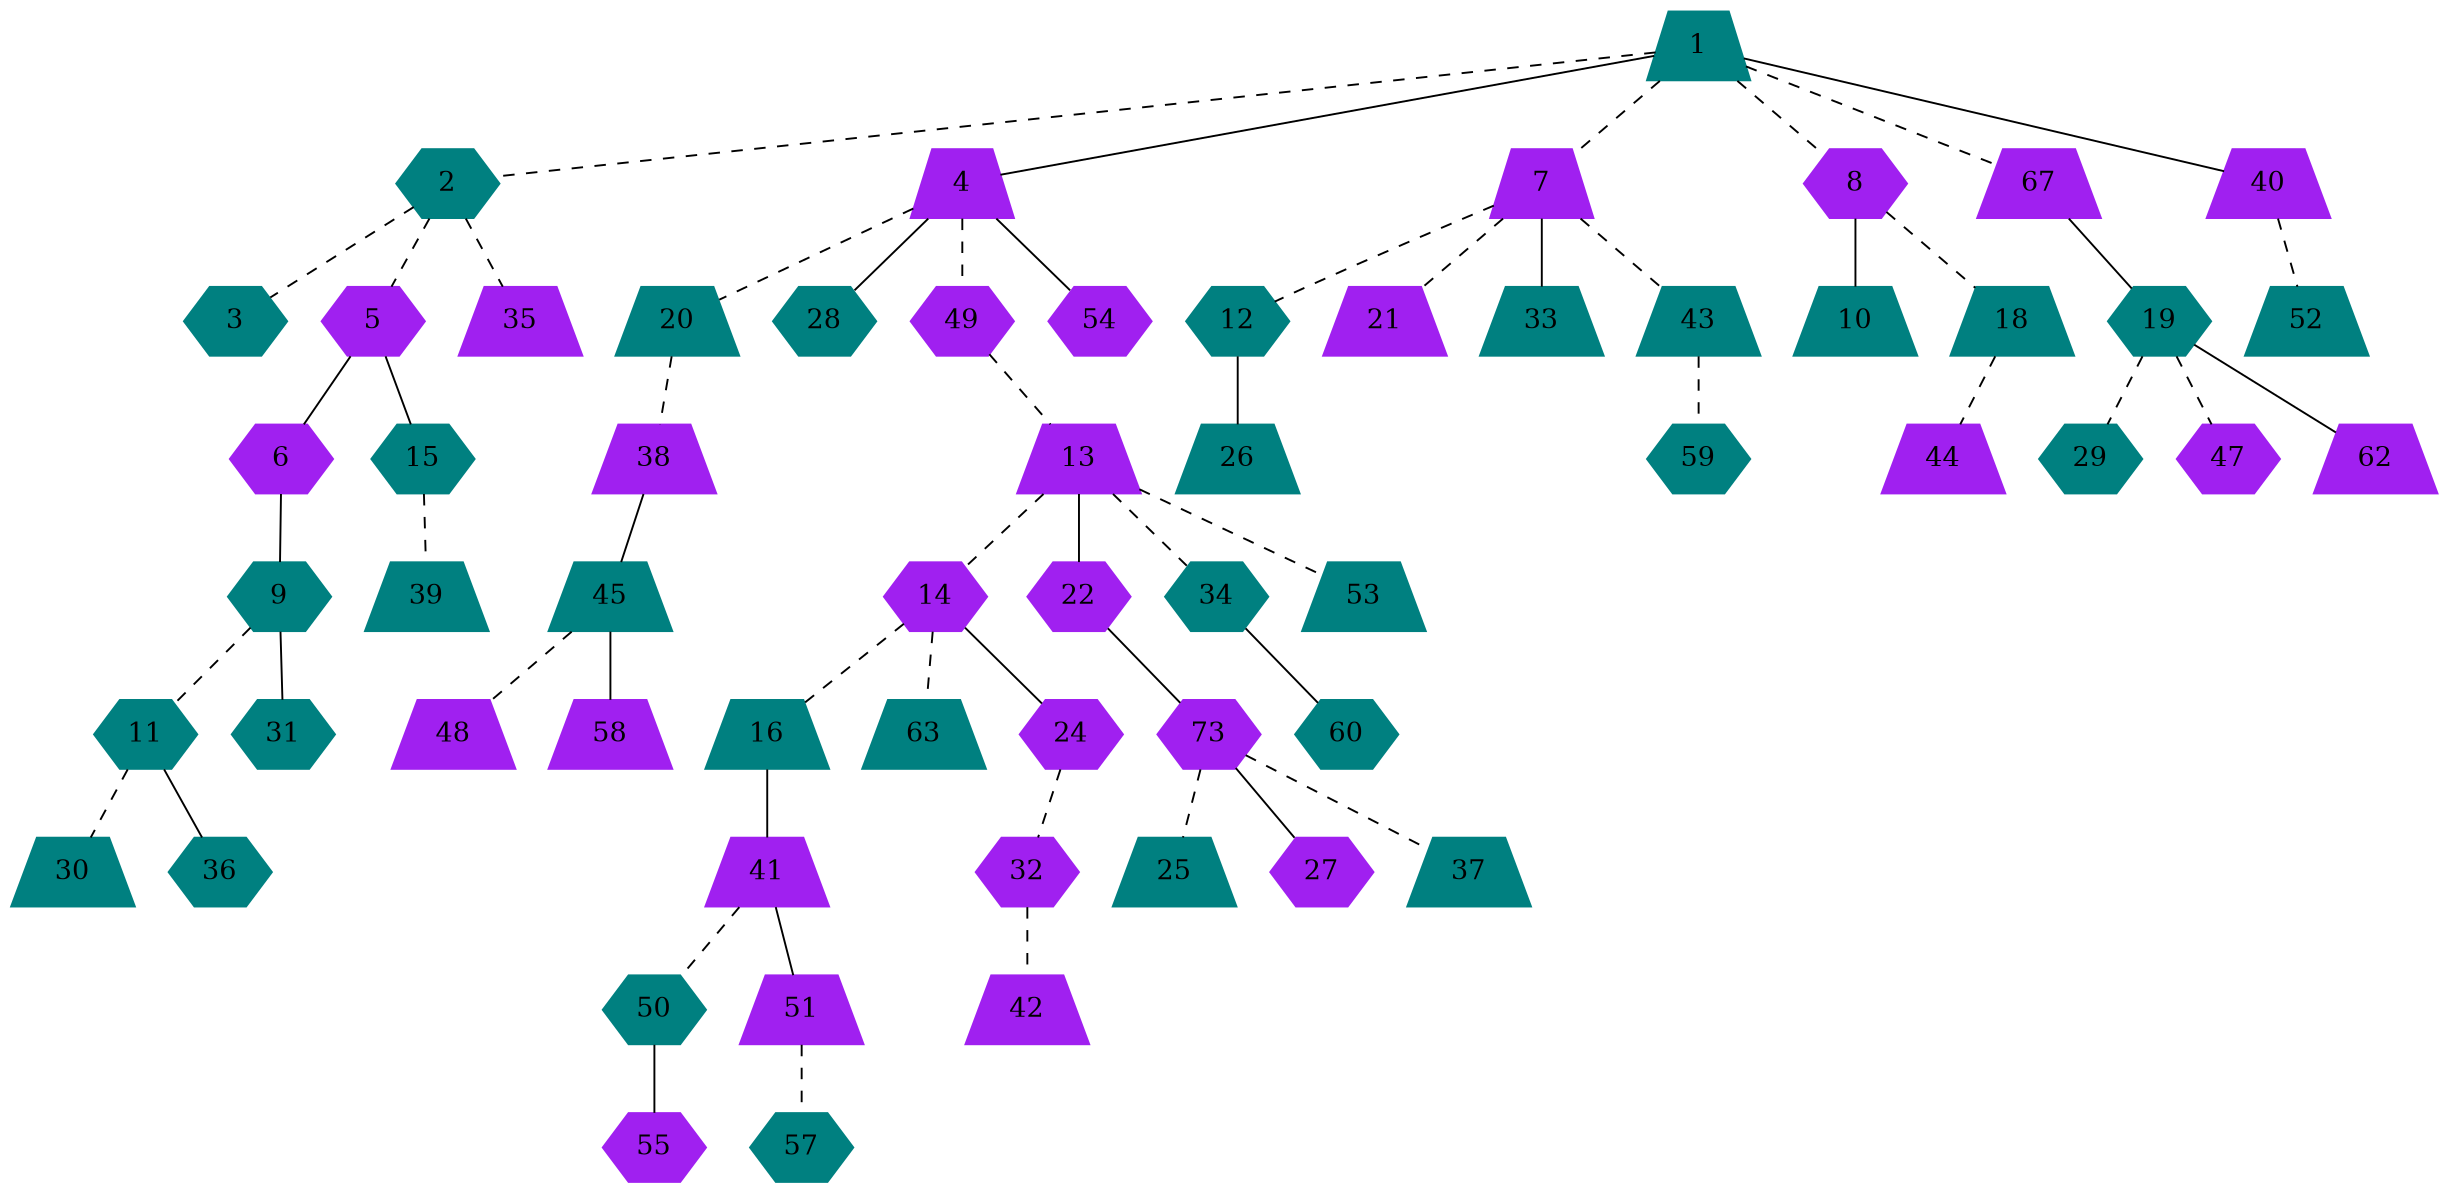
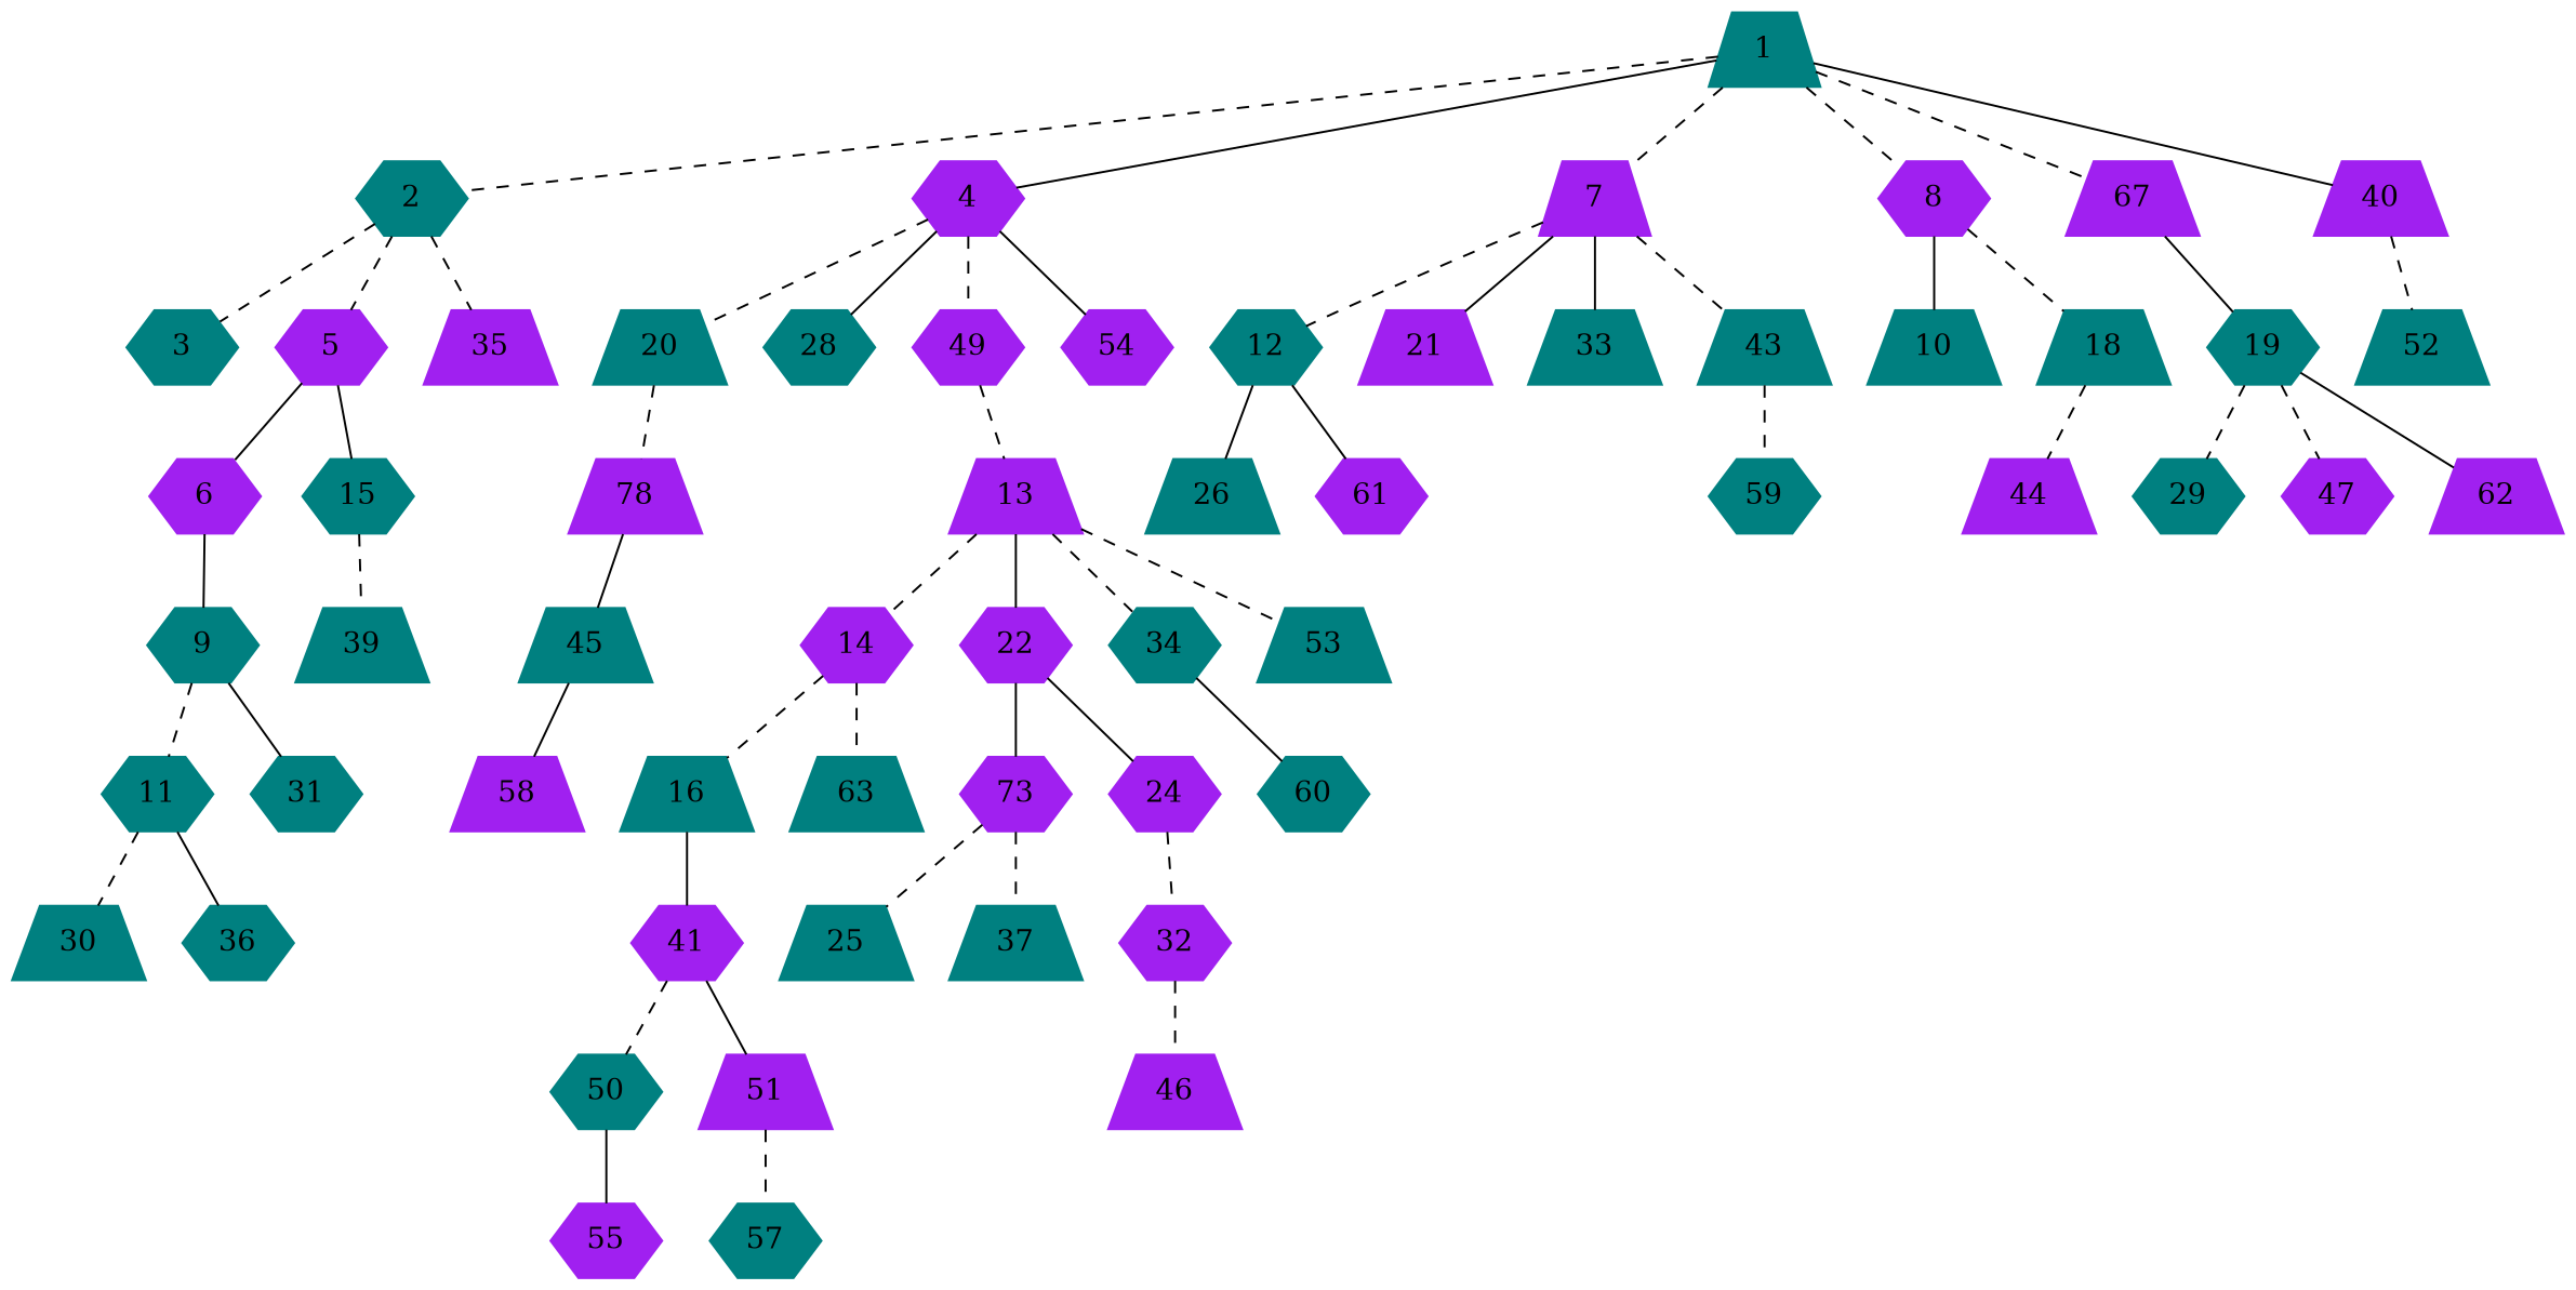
  graph {
    node [color=teal shape=trapezium style=filled]
    edge [style=dashed]
    2 [shape=hexagon]
    1
-   4 [color=purple]
+   4 [color=purple shape=hexagon]
    7 [color=purple]
    8 [color=purple shape=hexagon]
    n6 [color=purple label=67]
    40 [color=purple]
    3 [shape=hexagon]
    5 [color=purple shape=hexagon]
    35 [color=purple]
    20
    28 [shape=hexagon]
    49 [color=purple shape=hexagon]
    54 [color=purple shape=hexagon]
    12 [shape=hexagon]
    21 [color=purple]
    33
    43
    10
    18
    19 [shape=hexagon]
    52
    6 [color=purple shape=hexagon]
    15 [shape=hexagon]
    13 [color=purple]
    14 [color=purple shape=hexagon]
    22 [color=purple shape=hexagon]
    34 [shape=hexagon]
    53
-   38 [color=purple]
+   38 [color=purple label=78]
    9 [shape=hexagon]
    39
    11 [shape=hexagon]
    31 [shape=hexagon]
    26
+   61 [color=purple shape=hexagon]
    59 [shape=hexagon]
    44 [color=purple]
    30
    36 [shape=hexagon]
    16
    63
    n43 [color=purple label=73 shape=hexagon]
    24 [color=purple shape=hexagon]
    60 [shape=hexagon]
-   41 [color=purple]
+   41 [color=purple shape=hexagon]
    50 [shape=hexagon]
    51 [color=purple]
    29 [shape=hexagon]
    47 [color=purple shape=hexagon]
    62 [color=purple]
    45
    25
-   27 [color=purple shape=hexagon]
    37
    32 [color=purple shape=hexagon]
-   46 [color=purple label=42]
-   48 [color=purple]
+   46 [color=purple]
    58 [color=purple]
    55 [color=purple shape=hexagon]
    57 [shape=hexagon]
    2 -- 3
    2 -- 5
    2 -- 35
    1 -- 2
    1 -- 4 [style=solid]
    1 -- 7
    1 -- 8
    1 -- n6
    1 -- 40 [style=solid]
    4 -- 20
    4 -- 28 [style=solid]
    4 -- 49
    4 -- 54 [style=solid]
    7 -- 12
-   7 -- 21
+   7 -- 21 [style=solid]
    7 -- 33 [style=solid]
    7 -- 43
    8 -- 10 [style=solid]
    8 -- 18
    n6 -- 19 [style=solid]
    40 -- 52
    5 -- 6 [style=solid]
    5 -- 15 [style=solid]
    20 -- 38
    49 -- 13
    12 -- 26 [style=solid]
+   12 -- 61 [style=solid]
    43 -- 59
    18 -- 44
    19 -- 29
    19 -- 47
    19 -- 62 [style=solid]
    6 -- 9 [style=solid]
    15 -- 39
    13 -- 14
    13 -- 22 [style=solid]
    13 -- 34
    13 -- 53
    14 -- 16
    14 -- 63
    22 -- n43 [style=solid]
-   14 -- 24 [style=solid]
+   22 -- 24 [style=solid]
    34 -- 60 [style=solid]
    38 -- 45 [style=solid]
    9 -- 11
    9 -- 31 [style=solid]
    11 -- 30
    11 -- 36 [style=solid]
    16 -- 41 [style=solid]
    n43 -- 25
-   n43 -- 27 [style=solid]
    n43 -- 37
    24 -- 32
    41 -- 50
    41 -- 51 [style=solid]
    50 -- 55 [style=solid]
    51 -- 57
-   45 -- 48
    45 -- 58 [style=solid]
    32 -- 46
  }
